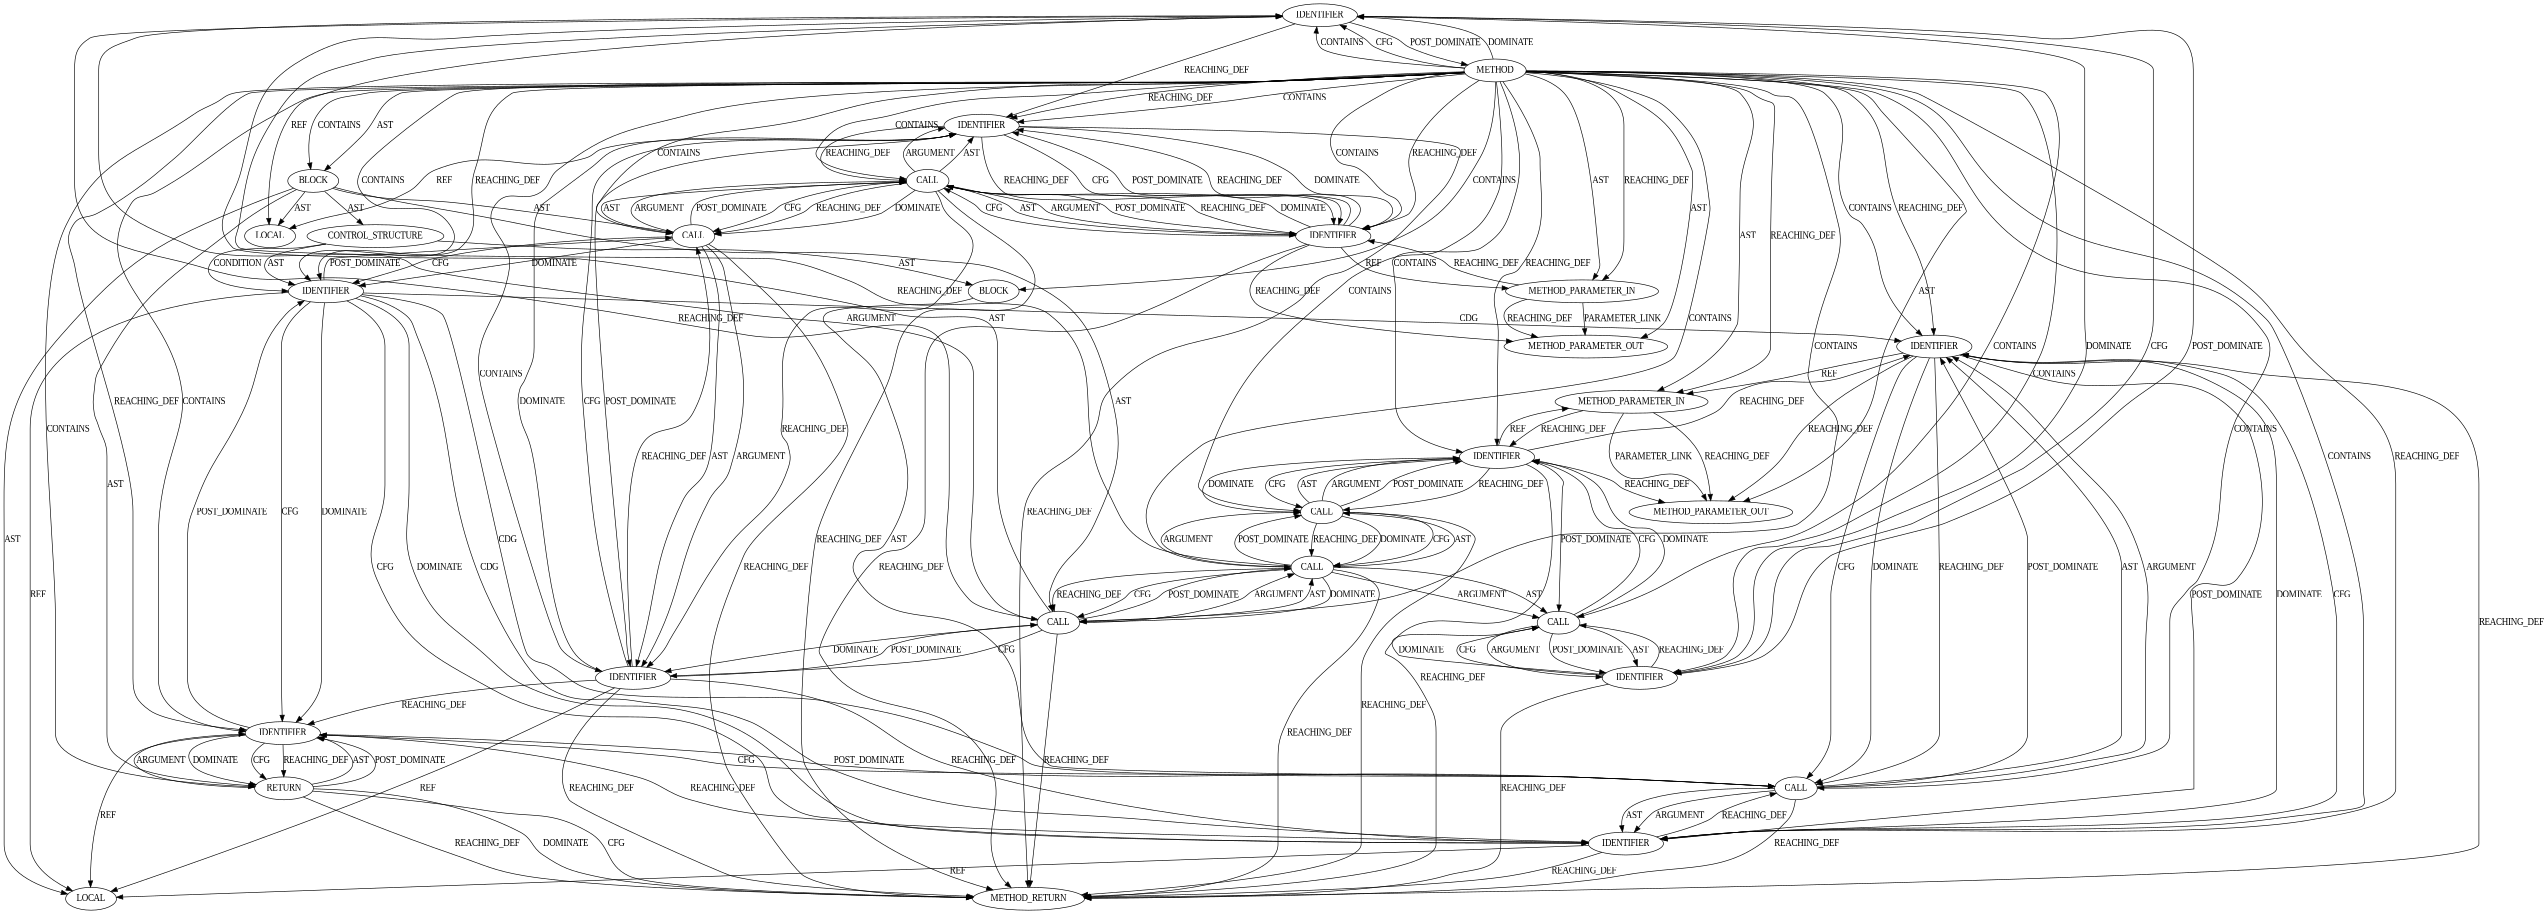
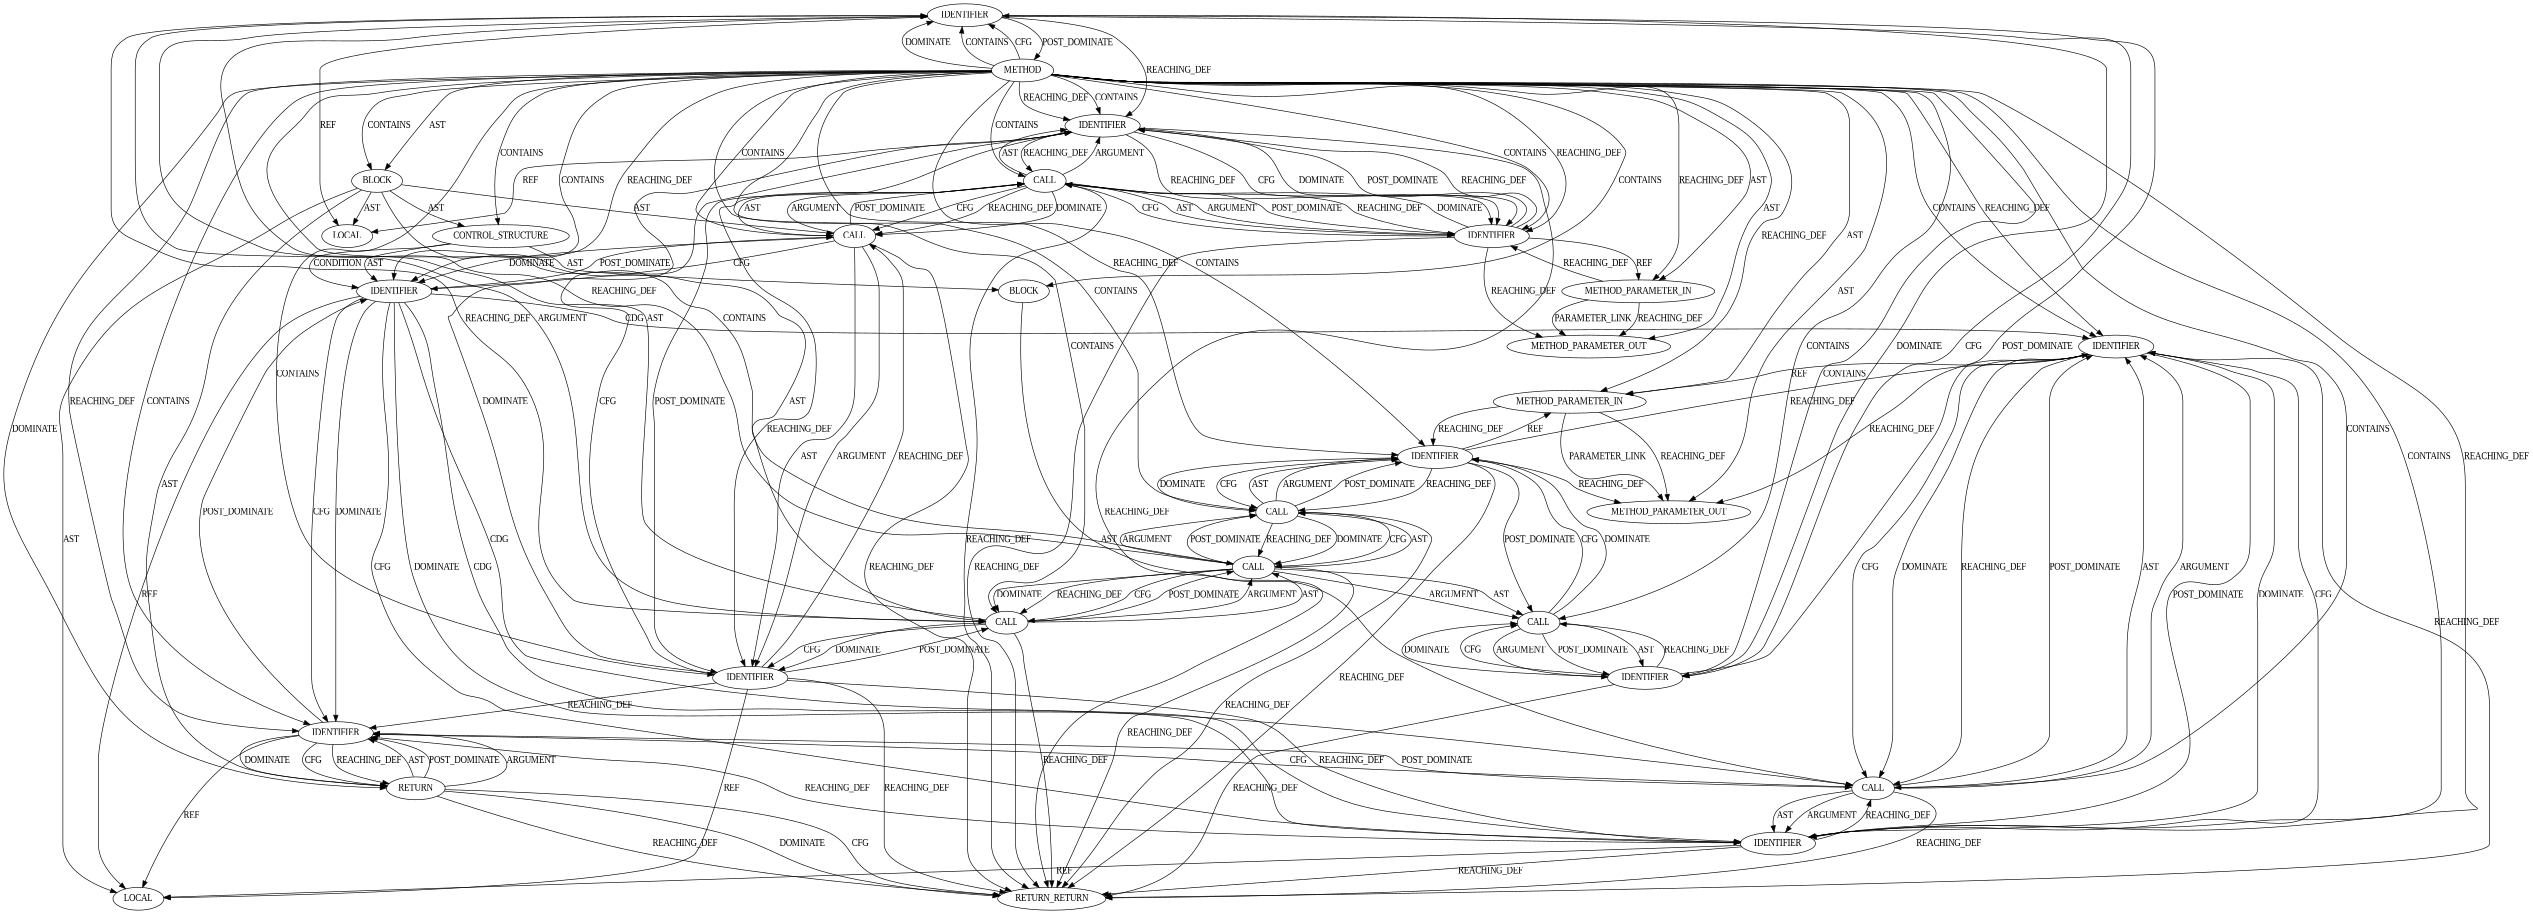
  digraph {
    fontname="Liberation Serif"
    node [CODE=aead_req COLUMN_NUMBER=2 LINE_NUMBER=136 ORDER=1 TYPE_FULL_NAME="<empty>" fontname="Liberation Serif"]
    edge [fontname="Liberation Serif"]
    n1 [ARGUMENT_INDEX=1 CODE=req_size COLUMN_NUMBER=15 NAME=req_size TYPE_FULL_NAME="unsigned int" label=IDENTIFIER]
    n2 [ARGUMENT_INDEX=1 CODE=req_size COLUMN_NUMBER=21 LINE_NUMBER=140 NAME=req_size TYPE_FULL_NAME="unsigned int" label=IDENTIFIER]
    n3 [CODE="unsigned int req_size" COLUMN_NUMBER=15 NAME=req_size TYPE_FULL_NAME="unsigned int" label=LOCAL]
    n4 [ARGUMENT_INDEX=1 CODE="struct aead_request" COLUMN_NUMBER=33 NAME="struct aead_request" TYPE_FULL_NAME=aead_request label=IDENTIFIER]
    n5 [AST_PARENT_FULL_NAME="tls_device_fallback.c:<global>" AST_PARENT_TYPE=TYPE_DECL CODE="static struct aead_request *tls_alloc_aead_request(struct crypto_aead *aead,\n						   gfp_t flags)\n{\n	unsigned int req_size = sizeof(struct aead_request) +\n		crypto_aead_reqsize(aead);\n	struct aead_request *aead_req;\n\n	aead_req = kzalloc(req_size, flags);\n	if (aead_req)\n		tls_init_aead_request(aead_req, aead);\n	return aead_req;\n}" COLUMN_NUMBER=1 COLUMN_NUMBER_END=1 FILENAME="tls_device_fallback.c" FULL_NAME=tls_alloc_aead_request IS_EXTERNAL=false LINE_NUMBER=133 LINE_NUMBER_END=144 NAME=tls_alloc_aead_request ORDER=4 SIGNATURE="struct aead_request tls_alloc_aead_request (crypto_aead*,gfp_t)" label=METHOD TYPE_FULL_NAME=""]
    n6 [ARGUMENT_INDEX=-1 CODE="req_size = sizeof(struct aead_request) +\n		crypto_aead_reqsize(aead)" COLUMN_NUMBER=15 DISPATCH_TYPE=STATIC_DISPATCH METHOD_FULL_NAME="<operator>.assignment" NAME="<operator>.assignment" ORDER=2 label=CALL]
-   n7 [CODE=RET COLUMN_NUMBER=1 EVALUATION_STRATEGY=BY_VALUE LINE_NUMBER=133 ORDER=4 TYPE_FULL_NAME="struct aead_request" label=METHOD_RETURN]
+   n7 [CODE=RET COLUMN_NUMBER=1 EVALUATION_STRATEGY=BY_VALUE LINE_NUMBER=133 ORDER=4 TYPE_FULL_NAME="struct aead_request" label=RETURN_RETURN]
    n8 [ARGUMENT_INDEX=2 CODE="kzalloc(req_size, flags)" COLUMN_NUMBER=13 DISPATCH_TYPE=STATIC_DISPATCH LINE_NUMBER=140 METHOD_FULL_NAME=kzalloc NAME=kzalloc ORDER=2 label=CALL]
    n9 [ARGUMENT_INDEX=1 LINE_NUMBER=140 NAME=aead_req TYPE_FULL_NAME="aead_request*" label=IDENTIFIER]
    n10 [ARGUMENT_INDEX=2 CODE=flags COLUMN_NUMBER=31 LINE_NUMBER=140 NAME=flags ORDER=2 TYPE_FULL_NAME=gfp_t label=IDENTIFIER]
    n11 [ARGUMENT_INDEX=1 CODE="sizeof(struct aead_request)" COLUMN_NUMBER=26 DISPATCH_TYPE=STATIC_DISPATCH METHOD_FULL_NAME="<operator>.sizeOf" NAME="<operator>.sizeOf" label=CALL]
    n12 [ARGUMENT_INDEX=1 CODE=aead COLUMN_NUMBER=23 LINE_NUMBER=137 NAME=aead TYPE_FULL_NAME="crypto_aead*" label=IDENTIFIER]
    n13 [ARGUMENT_INDEX=2 CODE="crypto_aead_reqsize(aead)" COLUMN_NUMBER=3 DISPATCH_TYPE=STATIC_DISPATCH LINE_NUMBER=137 METHOD_FULL_NAME=crypto_aead_reqsize NAME=crypto_aead_reqsize ORDER=2 label=CALL]
    n14 [ARGUMENT_INDEX=2 CODE=aead COLUMN_NUMBER=35 LINE_NUMBER=142 NAME=aead ORDER=2 TYPE_FULL_NAME="crypto_aead*" label=IDENTIFIER]
    n15 [CODE="struct crypto_aead *aead" COLUMN_NUMBER=52 EVALUATION_STRATEGY=BY_VALUE INDEX=1 IS_VARIADIC=false LINE_NUMBER=133 NAME=aead TYPE_FULL_NAME="crypto_aead*" label=METHOD_PARAMETER_OUT]
    n16 [CODE="struct crypto_aead *aead" COLUMN_NUMBER=52 EVALUATION_STRATEGY=BY_VALUE INDEX=1 IS_VARIADIC=false LINE_NUMBER=133 NAME=aead TYPE_FULL_NAME="crypto_aead*" label=METHOD_PARAMETER_IN]
    n17 [ARGUMENT_INDEX=-1 CODE="aead_req = kzalloc(req_size, flags)" DISPATCH_TYPE=STATIC_DISPATCH LINE_NUMBER=140 METHOD_FULL_NAME="<operator>.assignment" NAME="<operator>.assignment" ORDER=4 label=CALL]
    n18 [ARGUMENT_INDEX=-1 COLUMN_NUMBER=6 LINE_NUMBER=141 NAME=aead_req TYPE_FULL_NAME="aead_request*" label=IDENTIFIER]
    n19 [ARGUMENT_INDEX=2 CODE="sizeof(struct aead_request) +\n		crypto_aead_reqsize(aead)" COLUMN_NUMBER=26 DISPATCH_TYPE=STATIC_DISPATCH METHOD_FULL_NAME="<operator>.addition" NAME="<operator>.addition" ORDER=2 label=CALL]
    n20 [ARGUMENT_INDEX=1 COLUMN_NUMBER=25 LINE_NUMBER=142 NAME=aead_req TYPE_FULL_NAME="aead_request*" label=IDENTIFIER]
    n21 [ARGUMENT_INDEX=-1 COLUMN_NUMBER=9 LINE_NUMBER=143 NAME=aead_req TYPE_FULL_NAME="aead_request*" label=IDENTIFIER]
    n22 [ARGUMENT_INDEX=1 CODE="tls_init_aead_request(aead_req, aead)" COLUMN_NUMBER=3 DISPATCH_TYPE=STATIC_DISPATCH LINE_NUMBER=142 METHOD_FULL_NAME=tls_init_aead_request NAME=tls_init_aead_request label=CALL]
    n23 [ARGUMENT_INDEX=-1 CODE="{\n	unsigned int req_size = sizeof(struct aead_request) +\n		crypto_aead_reqsize(aead);\n	struct aead_request *aead_req;\n\n	aead_req = kzalloc(req_size, flags);\n	if (aead_req)\n		tls_init_aead_request(aead_req, aead);\n	return aead_req;\n}" COLUMN_NUMBER=1 LINE_NUMBER=135 ORDER=3 TYPE_FULL_NAME=void label=BLOCK]
    n24 [ARGUMENT_INDEX=-1 CODE="return aead_req;" LINE_NUMBER=143 ORDER=6 label=RETURN TYPE_FULL_NAME=""]
    n25 [ARGUMENT_INDEX=-1 CODE="if (aead_req)" CONTROL_STRUCTURE_TYPE=IF LINE_NUMBER=141 ORDER=5 PARSER_TYPE_NAME=CASTIfStatement label=CONTROL_STRUCTURE TYPE_FULL_NAME=""]
    n26 [CODE="gfp_t flags" COLUMN_NUMBER=10 EVALUATION_STRATEGY=BY_VALUE INDEX=2 IS_VARIADIC=false LINE_NUMBER=134 NAME=flags ORDER=2 TYPE_FULL_NAME=gfp_t label=METHOD_PARAMETER_OUT]
    n27 [ARGUMENT_INDEX=-1 CODE="<empty>" COLUMN_NUMBER=3 LINE_NUMBER=142 ORDER=2 TYPE_FULL_NAME=void label=BLOCK]
    n28 [CODE="gfp_t flags" COLUMN_NUMBER=10 EVALUATION_STRATEGY=BY_VALUE INDEX=2 IS_VARIADIC=false LINE_NUMBER=134 NAME=flags ORDER=2 TYPE_FULL_NAME=gfp_t label=METHOD_PARAMETER_IN]
    n29 [CODE="struct aead_request* aead_req" COLUMN_NUMBER=22 LINE_NUMBER=138 NAME=aead_req ORDER=3 TYPE_FULL_NAME="aead_request*" label=LOCAL]
    n1 -> n2 [VARIABLE=req_size label=REACHING_DEF]
    n1 -> n3 [label=REF]
    n1 -> n4 [label=DOMINATE]
    n1 -> n4 [label=CFG]
    n1 -> n5 [label=POST_DOMINATE]
    n1 -> n6 [VARIABLE=req_size label=REACHING_DEF]
    n2 -> n3 [label=REF]
    n2 -> n7 [VARIABLE=req_size label=REACHING_DEF]
    n2 -> n8 [VARIABLE=req_size label=REACHING_DEF]
    n2 -> n9 [label=POST_DOMINATE]
    n2 -> n10 [label=DOMINATE]
    n2 -> n10 [VARIABLE=req_size label=REACHING_DEF]
    n2 -> n10 [label=CFG]
    n4 -> n1 [label=POST_DOMINATE]
    n4 -> n7 [VARIABLE="struct aead_request" label=REACHING_DEF]
    n4 -> n11 [VARIABLE="struct aead_request" label=REACHING_DEF]
    n4 -> n11 [label=DOMINATE]
    n4 -> n11 [label=CFG]
    n5 -> n1 [label=DOMINATE]
    n5 -> n1 [label=CONTAINS]
    n5 -> n1 [label=CFG]
    n5 -> n2 [label=REACHING_DEF]
    n5 -> n2 [label=CONTAINS]
    n5 -> n4 [label=CONTAINS]
    n5 -> n6 [label=CONTAINS]
    n5 -> n8 [label=CONTAINS]
    n5 -> n9 [label=CONTAINS]
    n5 -> n10 [label=CONTAINS]
    n5 -> n10 [label=REACHING_DEF]
    n5 -> n11 [label=CONTAINS]
    n5 -> n12 [label=REACHING_DEF]
    n5 -> n12 [label=CONTAINS]
    n5 -> n13 [label=CONTAINS]
    n5 -> n14 [label=REACHING_DEF]
    n5 -> n14 [label=CONTAINS]
    n5 -> n15 [label=AST]
    n5 -> n16 [label=AST]
    n5 -> n16 [label=REACHING_DEF]
    n5 -> n17 [label=CONTAINS]
    n5 -> n18 [label=CONTAINS]
    n5 -> n18 [label=REACHING_DEF]
    n5 -> n19 [label=CONTAINS]
    n5 -> n20 [label=CONTAINS]
    n5 -> n20 [label=REACHING_DEF]
    n5 -> n21 [label=REACHING_DEF]
    n5 -> n21 [label=CONTAINS]
    n5 -> n22 [label=CONTAINS]
    n5 -> n23 [label=CONTAINS]
    n5 -> n23 [label=AST]
-   n5 -> n24 [label=CONTAINS]
+   n5 -> n24 [label=DOMINATE]
+   n5 -> n25 [label=CONTAINS]
    n5 -> n26 [label=AST]
    n5 -> n27 [label=CONTAINS]
    n5 -> n28 [label=REACHING_DEF]
    n5 -> n28 [label=AST]
    n6 -> n1 [label=ARGUMENT]
    n6 -> n1 [label=AST]
    n6 -> n7 [VARIABLE="req_size = sizeof(struct aead_request) +\n		crypto_aead_reqsize(aead)" label=REACHING_DEF]
    n6 -> n9 [label=CFG]
    n6 -> n9 [label=DOMINATE]
    n6 -> n19 [label=POST_DOMINATE]
    n6 -> n19 [label=ARGUMENT]
    n6 -> n19 [label=AST]
    n8 -> n2 [label=ARGUMENT]
    n8 -> n2 [label=AST]
    n8 -> n7 [VARIABLE="kzalloc(req_size, flags)" label=REACHING_DEF]
    n8 -> n9 [VARIABLE="kzalloc(req_size, flags)" label=REACHING_DEF]
    n8 -> n10 [label=AST]
    n8 -> n10 [label=ARGUMENT]
    n8 -> n10 [label=POST_DOMINATE]
    n8 -> n17 [label=CFG]
    n8 -> n17 [VARIABLE="kzalloc(req_size, flags)" label=REACHING_DEF]
    n8 -> n17 [label=DOMINATE]
    n9 -> n2 [label=DOMINATE]
    n9 -> n2 [label=CFG]
    n9 -> n6 [label=POST_DOMINATE]
    n9 -> n7 [VARIABLE=aead_req label=REACHING_DEF]
    n9 -> n17 [VARIABLE=aead_req label=REACHING_DEF]
    n9 -> n20 [VARIABLE=aead_req label=REACHING_DEF]
    n9 -> n21 [VARIABLE=aead_req label=REACHING_DEF]
    n9 -> n29 [label=REF]
    n10 -> n2 [label=POST_DOMINATE]
    n10 -> n2 [VARIABLE=flags label=REACHING_DEF]
    n10 -> n7 [VARIABLE=flags label=REACHING_DEF]
    n10 -> n8 [VARIABLE=flags label=REACHING_DEF]
    n10 -> n8 [label=DOMINATE]
    n10 -> n8 [label=CFG]
    n10 -> n26 [VARIABLE=flags label=REACHING_DEF]
    n10 -> n28 [label=REF]
    n11 -> n4 [label=ARGUMENT]
    n11 -> n4 [label=AST]
    n11 -> n4 [label=POST_DOMINATE]
    n11 -> n12 [label=CFG]
    n11 -> n12 [label=DOMINATE]
    n12 -> n7 [VARIABLE=aead label=REACHING_DEF]
    n12 -> n11 [label=POST_DOMINATE]
    n12 -> n13 [VARIABLE=aead label=REACHING_DEF]
    n12 -> n13 [label=DOMINATE]
    n12 -> n13 [label=CFG]
    n12 -> n14 [VARIABLE=aead label=REACHING_DEF]
    n12 -> n15 [VARIABLE=aead label=REACHING_DEF]
    n12 -> n16 [label=REF]
    n13 -> n7 [VARIABLE="crypto_aead_reqsize(aead)" label=REACHING_DEF]
    n13 -> n12 [label=AST]
    n13 -> n12 [label=ARGUMENT]
    n13 -> n12 [label=POST_DOMINATE]
    n13 -> n19 [VARIABLE="crypto_aead_reqsize(aead)" label=REACHING_DEF]
    n13 -> n19 [label=DOMINATE]
    n13 -> n19 [label=CFG]
    n14 -> n7 [VARIABLE=aead label=REACHING_DEF]
    n14 -> n15 [VARIABLE=aead label=REACHING_DEF]
    n14 -> n16 [label=REF]
    n14 -> n20 [label=POST_DOMINATE]
    n14 -> n22 [label=CFG]
    n14 -> n22 [label=DOMINATE]
    n14 -> n22 [VARIABLE=aead label=REACHING_DEF]
    n16 -> n12 [VARIABLE=aead label=REACHING_DEF]
    n16 -> n15 [VARIABLE=aead label=REACHING_DEF]
    n16 -> n15 [label=PARAMETER_LINK]
    n17 -> n7 [VARIABLE="aead_req = kzalloc(req_size, flags)" label=REACHING_DEF]
    n17 -> n8 [label=AST]
    n17 -> n8 [label=ARGUMENT]
    n17 -> n8 [label=POST_DOMINATE]
    n17 -> n9 [label=AST]
    n17 -> n9 [label=ARGUMENT]
    n17 -> n18 [label=CFG]
    n17 -> n18 [label=DOMINATE]
    n18 -> n14 [label=CDG]
    n18 -> n17 [label=POST_DOMINATE]
    n18 -> n20 [label=CFG]
    n18 -> n20 [label=DOMINATE]
    n18 -> n20 [label=CDG]
    n18 -> n21 [label=CFG]
    n18 -> n21 [label=DOMINATE]
    n18 -> n22 [label=CDG]
    n18 -> n29 [label=REF]
    n19 -> n1 [VARIABLE="sizeof(struct aead_request) +\n		crypto_aead_reqsize(aead)" label=REACHING_DEF]
    n19 -> n6 [label=DOMINATE]
    n19 -> n6 [VARIABLE="sizeof(struct aead_request) +\n		crypto_aead_reqsize(aead)" label=REACHING_DEF]
    n19 -> n6 [label=CFG]
    n19 -> n7 [VARIABLE="sizeof(struct aead_request) +\n		crypto_aead_reqsize(aead)" label=REACHING_DEF]
    n19 -> n11 [label=ARGUMENT]
    n19 -> n11 [label=AST]
    n19 -> n13 [label=AST]
    n19 -> n13 [label=ARGUMENT]
    n19 -> n13 [label=POST_DOMINATE]
    n20 -> n7 [VARIABLE=aead_req label=REACHING_DEF]
    n20 -> n14 [label=DOMINATE]
    n20 -> n14 [label=CFG]
    n20 -> n21 [VARIABLE=aead_req label=REACHING_DEF]
    n20 -> n22 [VARIABLE=aead_req label=REACHING_DEF]
    n20 -> n29 [label=REF]
    n21 -> n18 [label=POST_DOMINATE]
    n21 -> n22 [label=POST_DOMINATE]
    n21 -> n24 [label=DOMINATE]
    n21 -> n24 [label=CFG]
    n21 -> n24 [VARIABLE=aead_req label=REACHING_DEF]
    n21 -> n29 [label=REF]
    n22 -> n7 [VARIABLE="tls_init_aead_request(aead_req, aead)" label=REACHING_DEF]
    n22 -> n14 [label=POST_DOMINATE]
    n22 -> n14 [label=AST]
    n22 -> n14 [label=ARGUMENT]
    n22 -> n20 [label=ARGUMENT]
    n22 -> n20 [label=AST]
    n22 -> n21 [label=CFG]
    n23 -> n3 [label=AST]
    n23 -> n6 [label=AST]
    n23 -> n17 [label=AST]
    n23 -> n24 [label=AST]
    n23 -> n25 [label=AST]
    n23 -> n29 [label=AST]
    n24 -> n7 [VARIABLE="<RET>" label=REACHING_DEF]
    n24 -> n7 [label=DOMINATE]
    n24 -> n7 [label=CFG]
    n24 -> n21 [label=AST]
    n24 -> n21 [label=POST_DOMINATE]
    n24 -> n21 [label=ARGUMENT]
    n25 -> n18 [label=AST]
    n25 -> n18 [label=CONDITION]
    n25 -> n27 [label=AST]
    n27 -> n22 [label=AST]
    n28 -> n10 [VARIABLE=flags label=REACHING_DEF]
    n28 -> n26 [VARIABLE=flags label=REACHING_DEF]
    n28 -> n26 [label=PARAMETER_LINK]
  }
